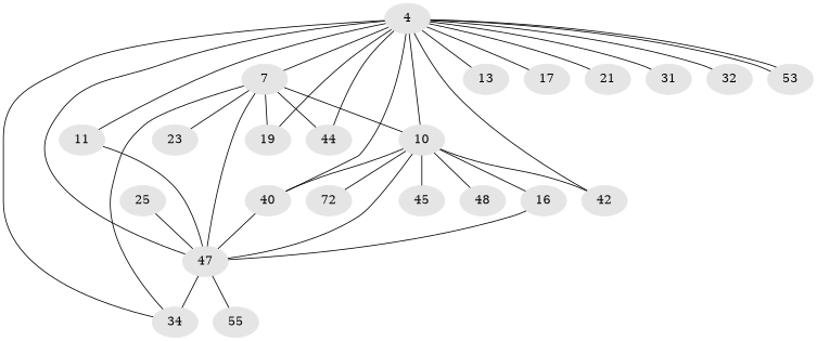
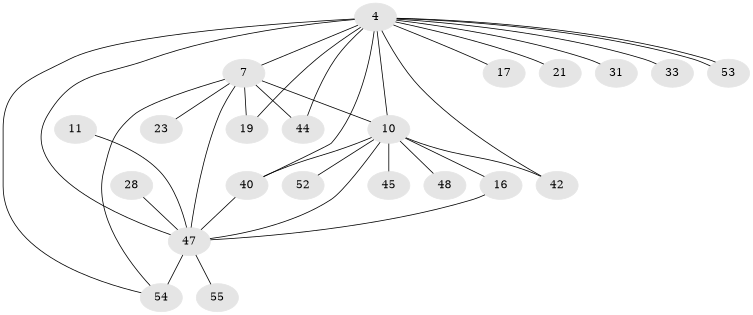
  graph {
    node [color=gray90 style=filled]
    4 [super="+2+3"]
    7 [super="+1"]
    10 [super="+6"]
    11
-   13
    n6 [label=17]
    19
    21
    31
-   32
+   32 [label=33]
    40 [super="+39+30"]
    42 [super="+28+24+26"]
    44 [super="+29+38"]
    47 [super="+35+9"]
    53
-   54 [super="+37+36" label=34]
+   54 [super="+37+36"]
    23
    16
    45
    48
-   52 [label=72]
+   52
    55
-   25 [super="+20"]
+   25 [super="+20" label=28]
    4 -- 7 [weight=6]
    4 -- 10 [weight=9]
-   4 -- 11
-   4 -- 13 [weight=2]
    4 -- n6 [weight=2]
    4 -- 19
    4 -- 21 [weight=2]
    4 -- 31 [weight=2]
    4 -- 32 [weight=2]
    4 -- 40
    4 -- 42
    4 -- 44 [weight=3]
    4 -- 47 [weight=7]
    4 -- 53
    4 -- 53
    4 -- 54
    7 -- 10 [weight=6]
    7 -- 19
    7 -- 44
    7 -- 47 [weight=5]
    7 -- 54
    7 -- 23 [weight=2]
    10 -- 40 [weight=2]
    10 -- 42 [weight=3]
    10 -- 47 [weight=7]
    10 -- 16
    10 -- 45
    10 -- 48 [weight=2]
    10 -- 52 [weight=2]
    11 -- 47
    40 -- 47
    47 -- 54 [weight=3]
    47 -- 55
    16 -- 47
    25 -- 47 [weight=4]
  }
